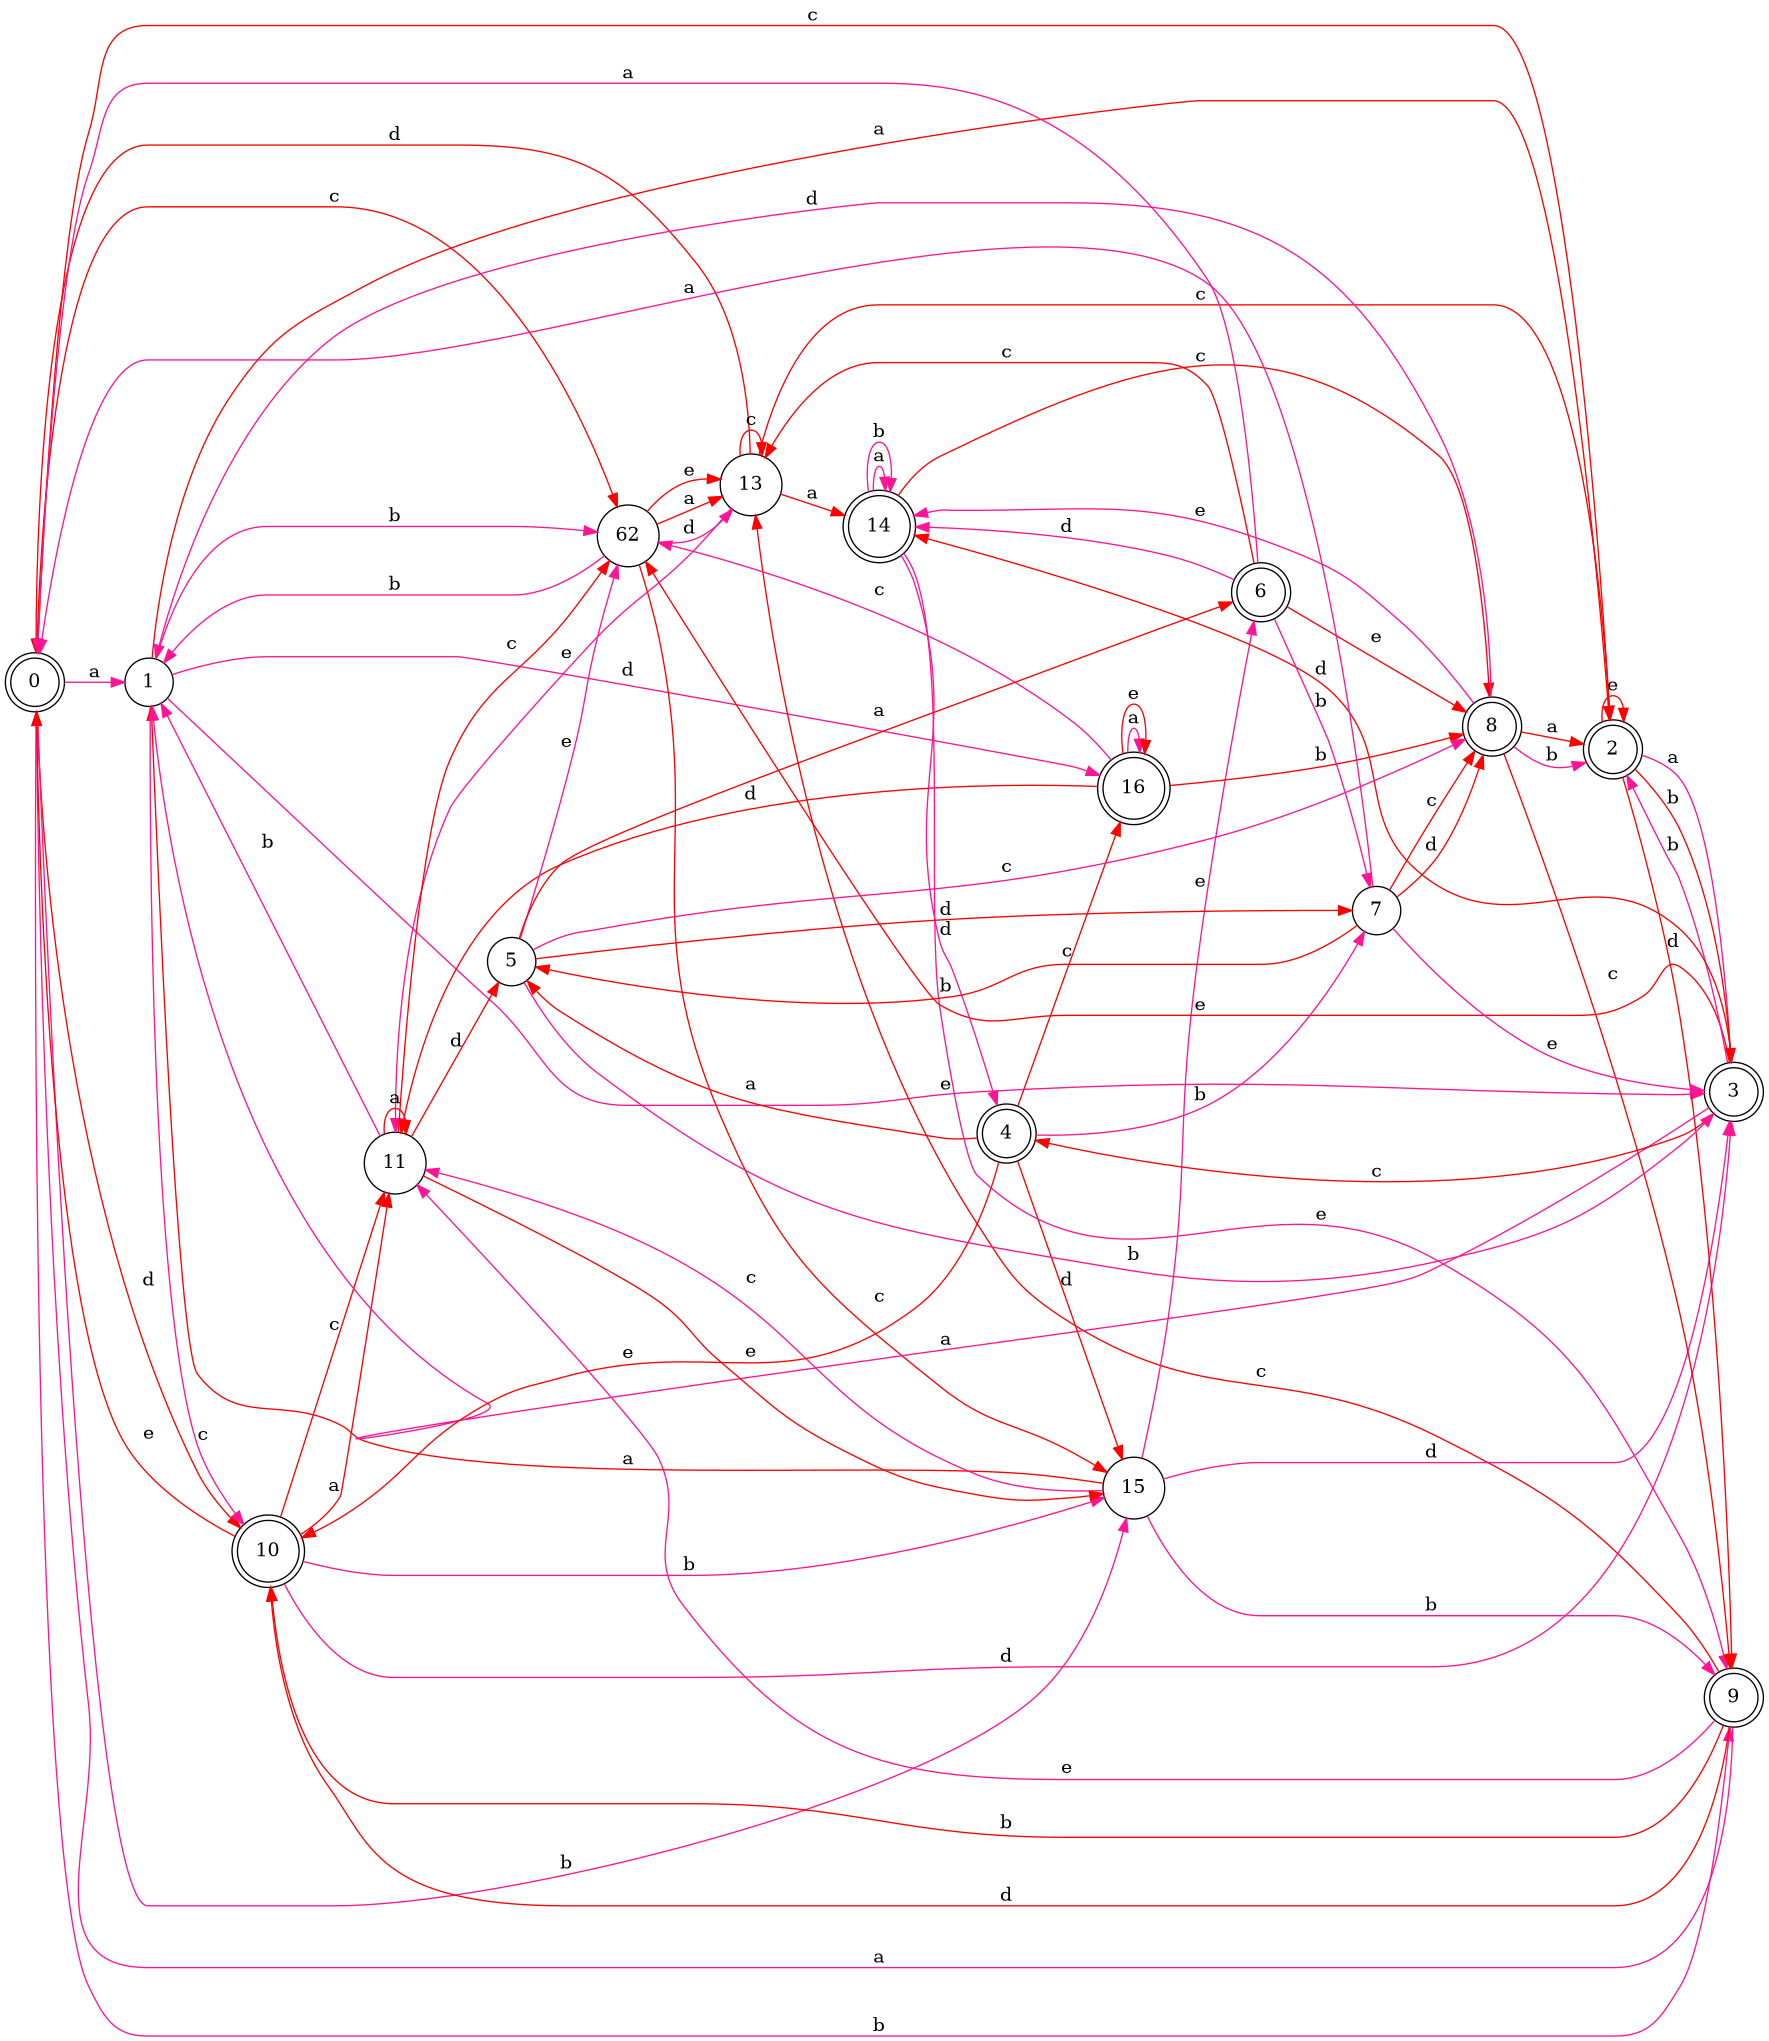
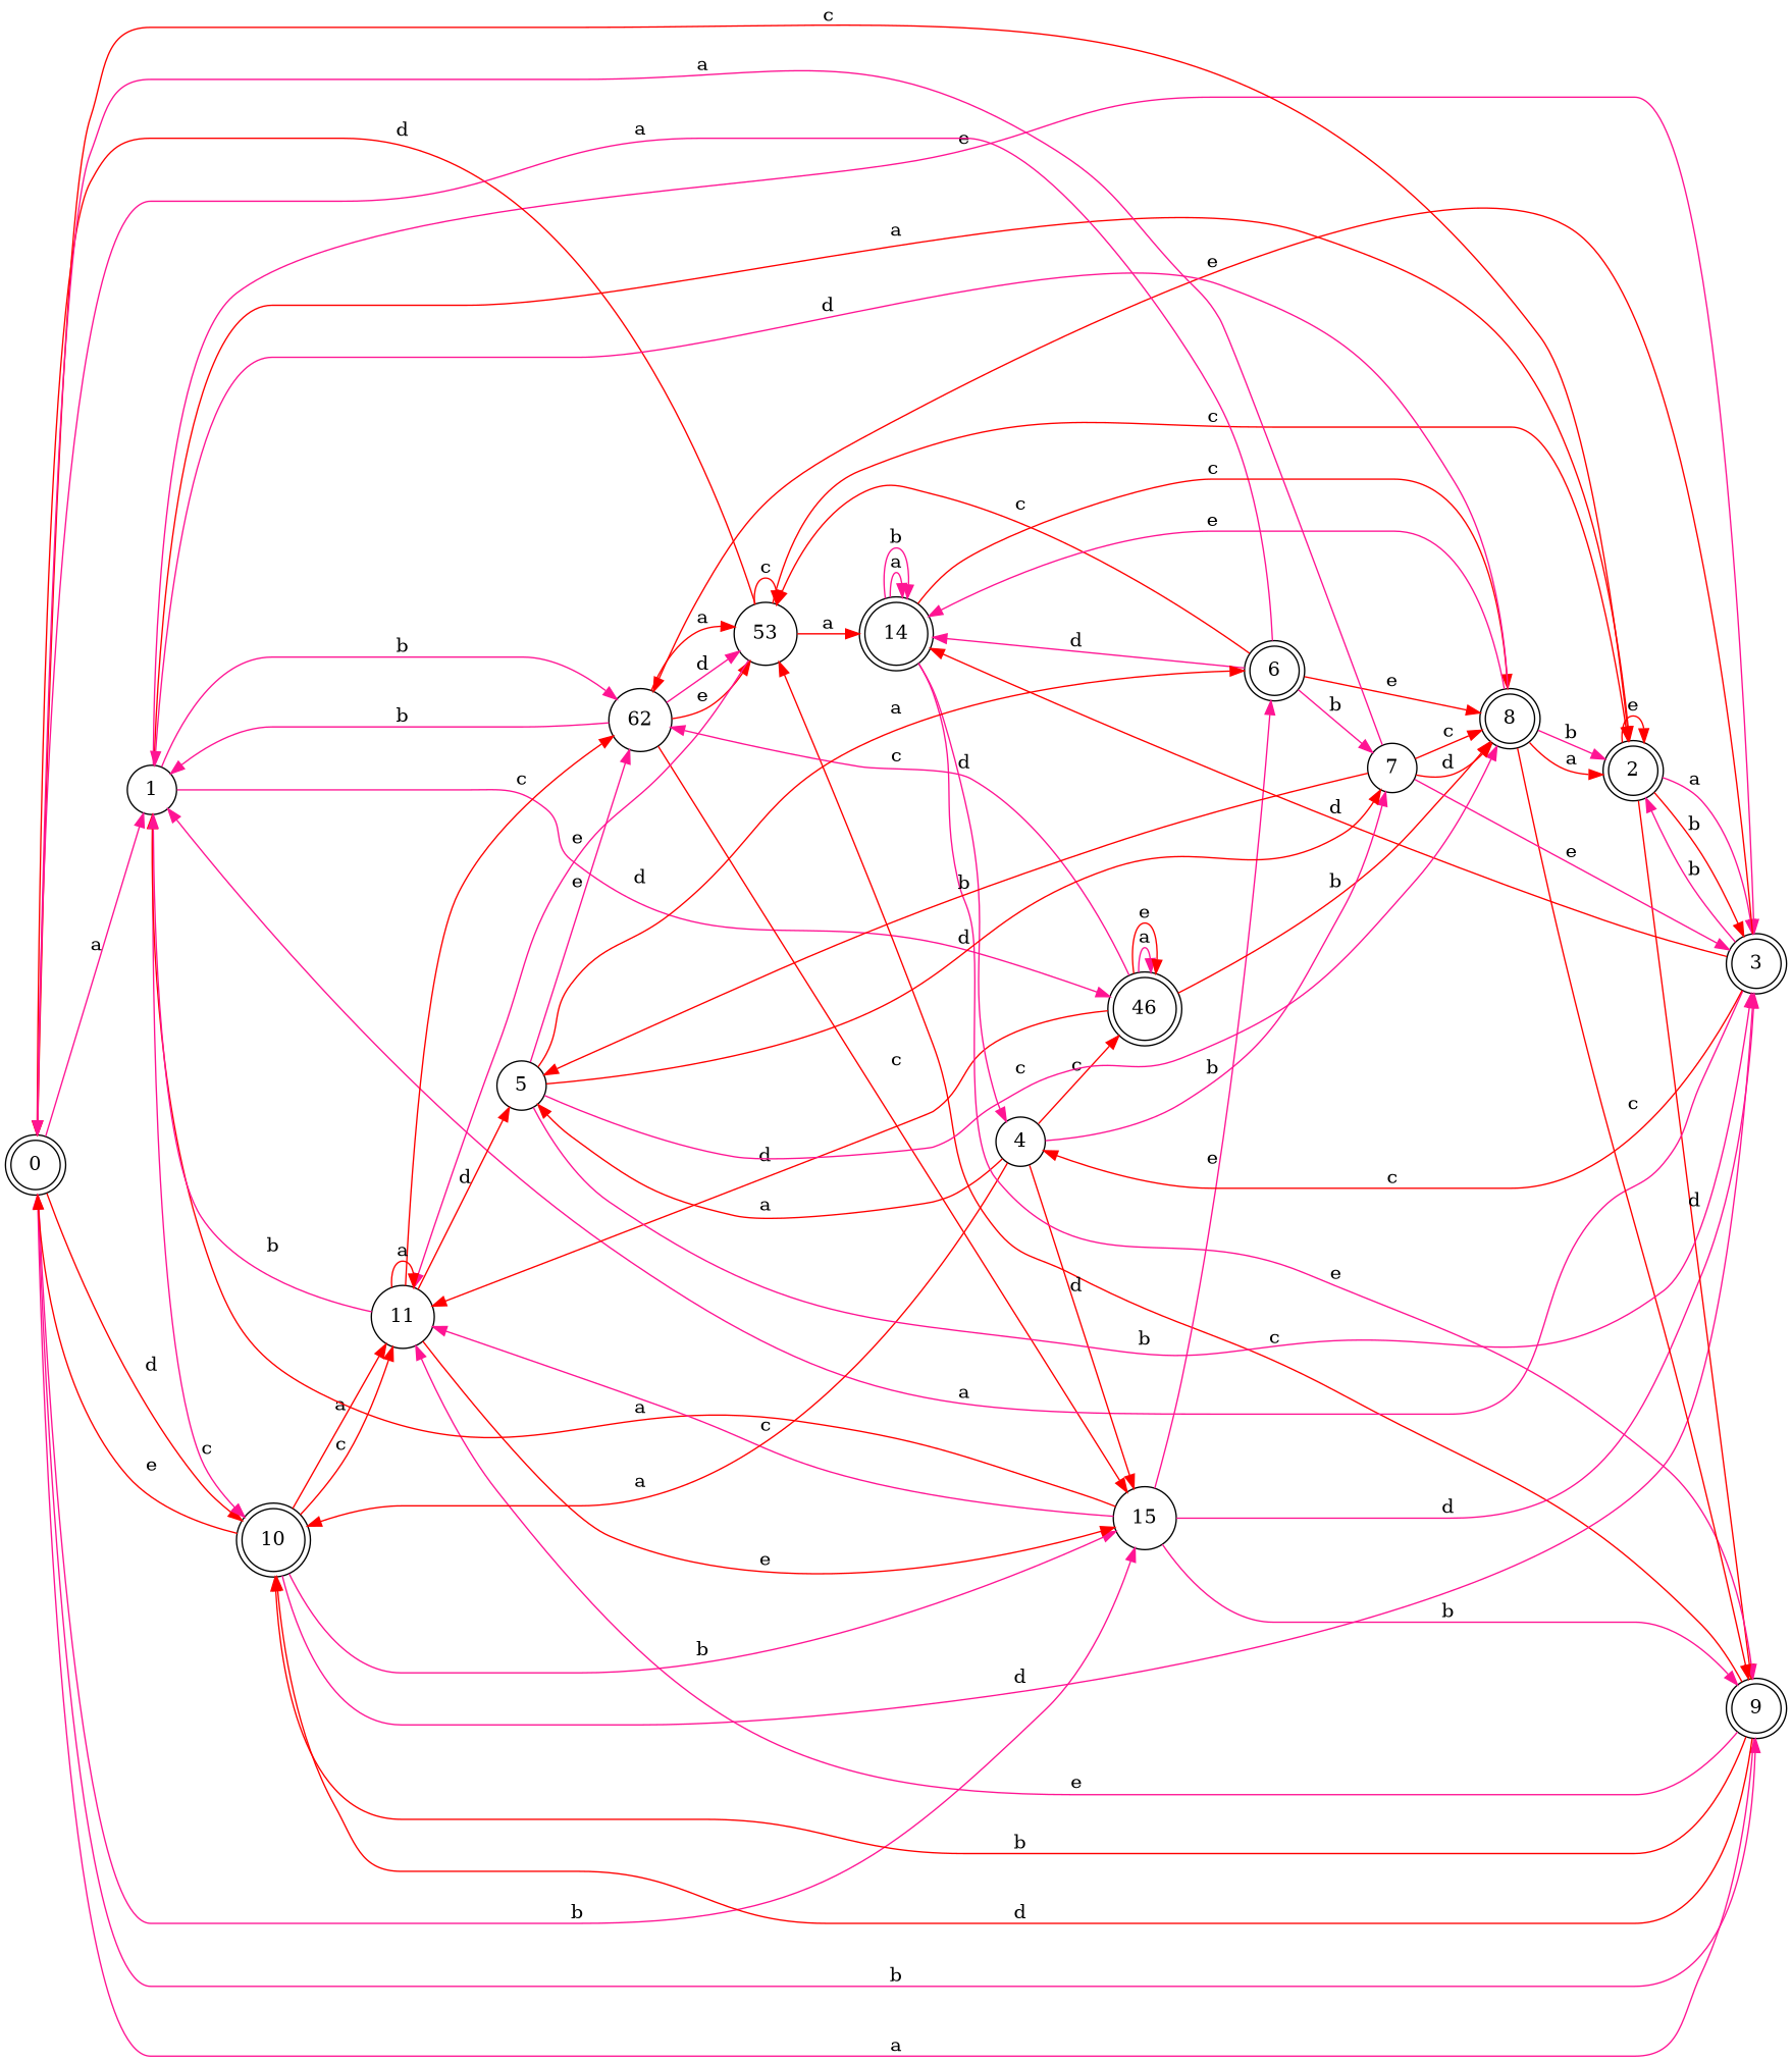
  digraph {
    rankdir=LR
    node [color=black fillcolor=white shape=doublecircle style="rounded,filled"]
    edge [color=red]
    n1 [label=0]
    n2 [label=1 shape=circle style=filled]
    n3 [label=9]
    n4 [label=10]
    n5 [label=62 shape=circle style=filled]
    n6 [label=15 shape=circle style=filled]
    n7 [label=2]
    n8 [label=3]
-   n9 [label=16]
-   n10 [label=13 shape=circle style=filled]
+   n9 [label=46]
+   n10 [label=53 shape=circle style=filled]
    n11 [label=11 shape=circle]
    n12 [label=6]
-   n13 [label=4 style=filled]
+   n13 [label=4 shape=circle style=filled]
    n14 [label=14]
    n15 [label=8]
    n16 [label=5 shape=circle style=filled]
    n17 [label=7 shape=circle style=filled]
    n1 -> n2 [color=deeppink label=a]
    n1 -> n3 [color=deeppink label=b]
    n1 -> n4 [label=d]
-   n1 -> n5 [label=c]
    n1 -> n6 [color=deeppink label=b]
    n2 -> n4 [color=deeppink label=c]
    n2 -> n5 [color=deeppink label=b]
    n2 -> n7 [label=a]
    n2 -> n8 [color=deeppink label=e]
    n2 -> n9 [color=deeppink label=d]
    n3 -> n1 [color=deeppink label=a]
    n3 -> n4 [label=b]
    n3 -> n4 [label=d]
    n3 -> n10 [label=c]
    n3 -> n11 [color=deeppink label=e]
    n4 -> n1 [label=e]
    n4 -> n6 [color=deeppink label=b]
    n4 -> n8 [color=deeppink label=d]
    n4 -> n11 [label=a]
    n4 -> n11 [label=c]
    n5 -> n2 [color=deeppink label=b]
    n5 -> n6 [label=c]
    n5 -> n10 [label=a]
    n5 -> n10 [color=deeppink label=d]
    n5 -> n10 [label=e]
    n6 -> n2 [label=a]
    n6 -> n3 [color=deeppink label=b]
    n6 -> n8 [color=deeppink label=d]
    n6 -> n11 [color=deeppink label=c]
    n6 -> n12 [color=deeppink label=e]
    n7 -> n1 [label=c]
    n7 -> n3 [label=d]
    n7 -> n7 [label=e]
    n7 -> n8 [color=deeppink label=a]
    n7 -> n8 [label=b]
    n8 -> n2 [color=deeppink label=a]
    n8 -> n5 [label=e]
    n8 -> n7 [color=deeppink label=b]
    n8 -> n13 [label=c]
    n8 -> n14 [label=d]
    n9 -> n5 [color=deeppink label=c]
    n9 -> n9 [color=deeppink label=a]
    n9 -> n9 [label=e]
    n9 -> n11 [label=d]
    n9 -> n15 [label=b]
    n10 -> n1 [label=d]
    n10 -> n7 [label=c]
    n10 -> n10 [label=c]
    n10 -> n11 [color=deeppink label=e]
    n10 -> n14 [label=a]
    n11 -> n2 [color=deeppink label=b]
    n11 -> n5 [label=c]
    n11 -> n6 [label=e]
    n11 -> n11 [label=a]
    n11 -> n16 [label=d]
    n12 -> n1 [color=deeppink label=a]
    n12 -> n10 [label=c]
    n12 -> n14 [color=deeppink label=d]
    n12 -> n15 [label=e]
    n12 -> n17 [color=deeppink label=b]
-   n13 -> n4 [label=e]
+   n13 -> n4 [label=a]
    n13 -> n6 [label=d]
    n13 -> n9 [label=c]
    n13 -> n16 [label=a]
    n13 -> n17 [color=deeppink label=b]
    n14 -> n3 [color=deeppink label=e]
    n14 -> n13 [color=deeppink label=d]
    n14 -> n14 [color=deeppink label=a]
    n14 -> n14 [color=deeppink label=b]
    n14 -> n15 [label=c]
    n15 -> n2 [color=deeppink label=d]
    n15 -> n3 [label=c]
    n15 -> n7 [label=a]
    n15 -> n7 [color=deeppink label=b]
    n15 -> n14 [color=deeppink label=e]
    n16 -> n5 [color=deeppink label=e]
    n16 -> n8 [color=deeppink label=b]
    n16 -> n12 [label=a]
    n16 -> n15 [color=deeppink label=c]
    n16 -> n17 [label=d]
    n17 -> n1 [color=deeppink label=a]
    n17 -> n8 [color=deeppink label=e]
    n17 -> n15 [label=c]
    n17 -> n15 [label=d]
    n17 -> n16 [label=b]
  }
